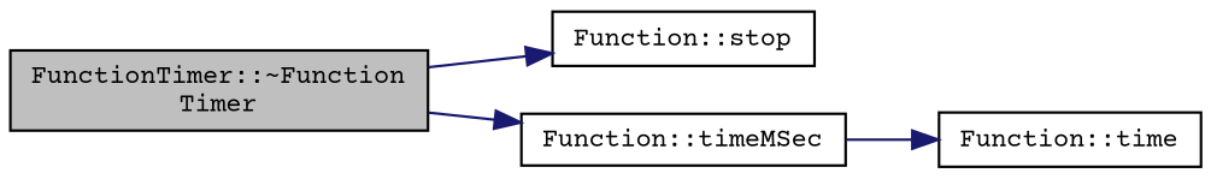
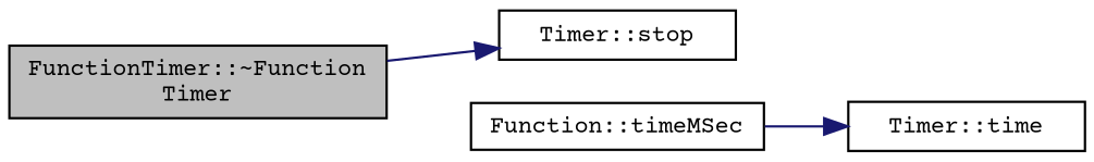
  digraph {
    fontname="Courier Prime"
    rankdir=LR
    node [color=black fillcolor=white fontname="Courier Prime" fontsize=10 shape=record style=filled]
    edge [color=midnightblue fontname="Courier Prime" fontsize=10 labelfontname=Helvetica labelfontsize=10 style=solid]
    n1 [fillcolor=grey75 fontcolor=black height=0.2 label="FunctionTimer::~Function\lTimer" width=0.4]
-   n2 [height=0.2 label="Function::stop" width=0.4]
+   n2 [height=0.2 label="Timer::stop" width=0.4]
    n3 [height=0.2 label="Function::timeMSec" width=0.4]
-   n4 [height=0.2 label="Function::time" width=0.4]
+   n4 [height=0.2 label="Timer::time" width=0.4]
    n1 -> n2
-   n1 -> n3
    n3 -> n4
  }
